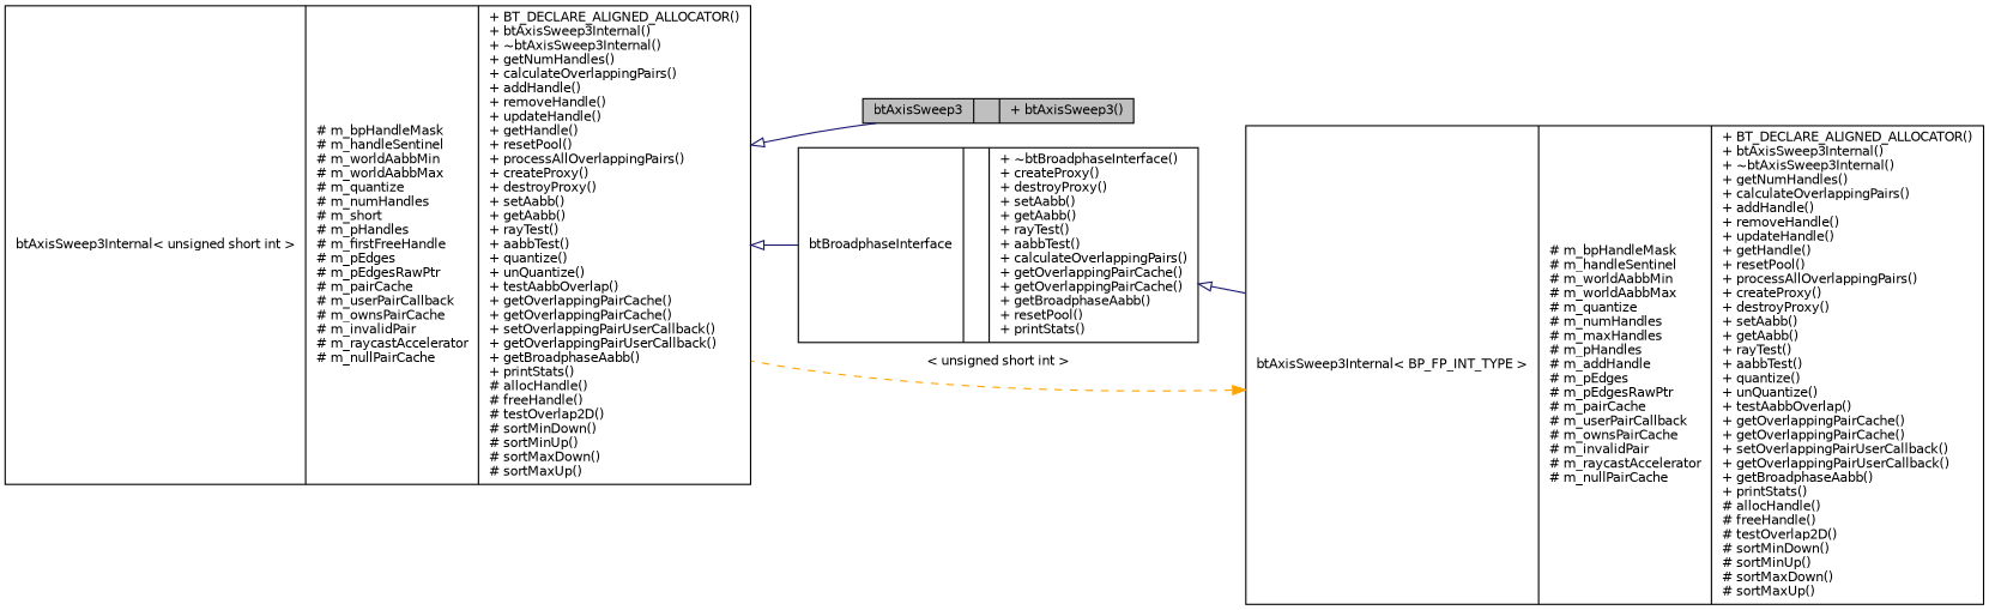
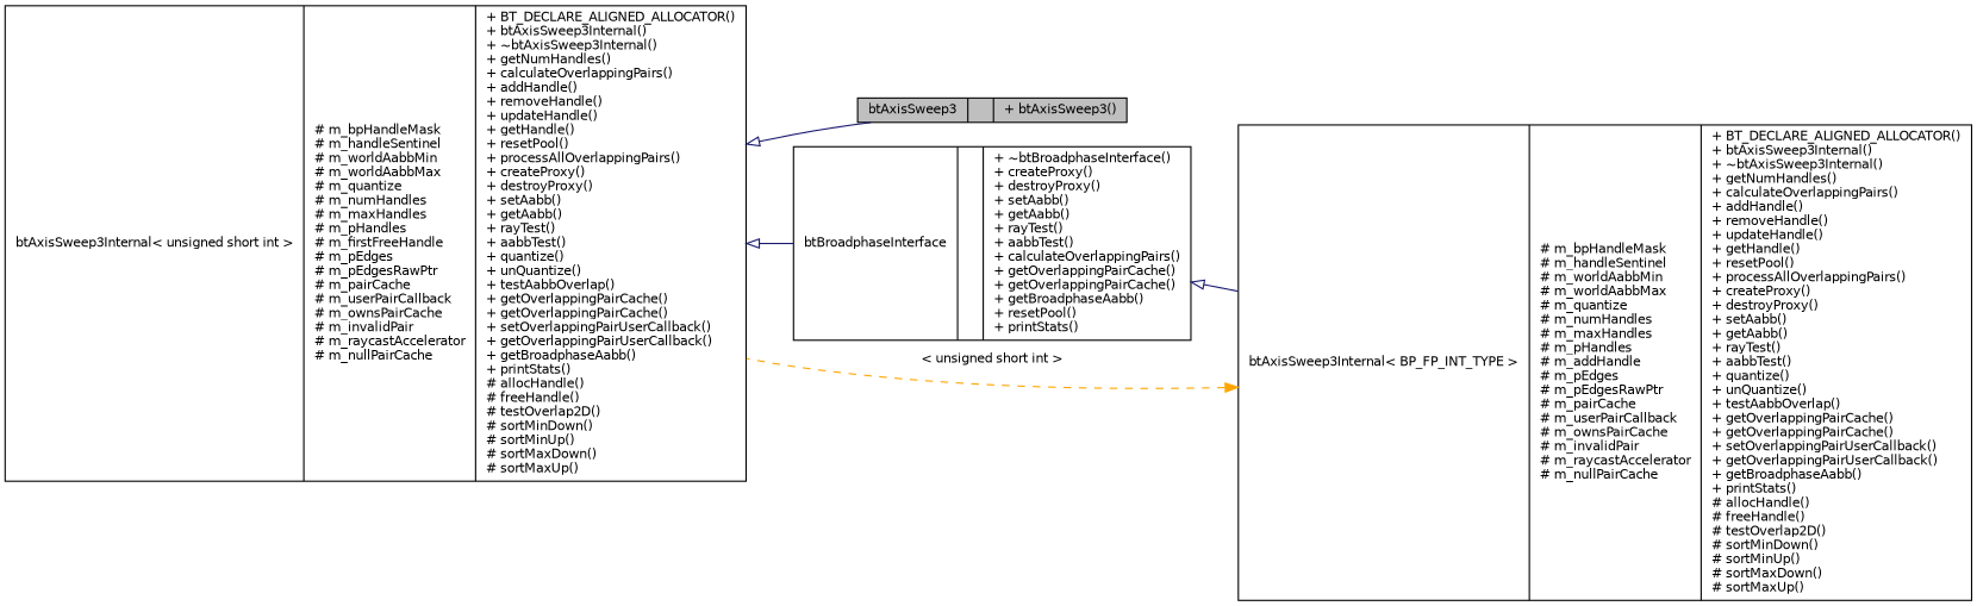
  digraph {
    rankdir=LR
    node [color=black fillcolor=white fontname=Helvetica fontsize=10 shape=record style=filled]
    edge [arrowtail=empty color=midnightblue dir=back fontname=Helvetica fontsize=10 labelfontname=Helvetica labelfontsize=10 style=solid]
    n1 [fillcolor=grey75 fontcolor=black height=0.2 label="{btAxisSweep3\n||+ btAxisSweep3()\l}" width=0.4]
-   n2 [height=0.2 label="{btAxisSweep3Internal\< unsigned short int \>\n|# m_bpHandleMask\l# m_handleSentinel\l# m_worldAabbMin\l# m_worldAabbMax\l# m_quantize\l# m_numHandles\l# m_short\l# m_pHandles\l# m_firstFreeHandle\l# m_pEdges\l# m_pEdgesRawPtr\l# m_pairCache\l# m_userPairCallback\l# m_ownsPairCache\l# m_invalidPair\l# m_raycastAccelerator\l# m_nullPairCache\l|+ BT_DECLARE_ALIGNED_ALLOCATOR()\l+ btAxisSweep3Internal()\l+ ~btAxisSweep3Internal()\l+ getNumHandles()\l+ calculateOverlappingPairs()\l+ addHandle()\l+ removeHandle()\l+ updateHandle()\l+ getHandle()\l+ resetPool()\l+ processAllOverlappingPairs()\l+ createProxy()\l+ destroyProxy()\l+ setAabb()\l+ getAabb()\l+ rayTest()\l+ aabbTest()\l+ quantize()\l+ unQuantize()\l+ testAabbOverlap()\l+ getOverlappingPairCache()\l+ getOverlappingPairCache()\l+ setOverlappingPairUserCallback()\l+ getOverlappingPairUserCallback()\l+ getBroadphaseAabb()\l+ printStats()\l# allocHandle()\l# freeHandle()\l# testOverlap2D()\l# sortMinDown()\l# sortMinUp()\l# sortMaxDown()\l# sortMaxUp()\l}" width=0.4]
+   n2 [height=0.2 label="{btAxisSweep3Internal\< unsigned short int \>\n|# m_bpHandleMask\l# m_handleSentinel\l# m_worldAabbMin\l# m_worldAabbMax\l# m_quantize\l# m_numHandles\l# m_maxHandles\l# m_pHandles\l# m_firstFreeHandle\l# m_pEdges\l# m_pEdgesRawPtr\l# m_pairCache\l# m_userPairCallback\l# m_ownsPairCache\l# m_invalidPair\l# m_raycastAccelerator\l# m_nullPairCache\l|+ BT_DECLARE_ALIGNED_ALLOCATOR()\l+ btAxisSweep3Internal()\l+ ~btAxisSweep3Internal()\l+ getNumHandles()\l+ calculateOverlappingPairs()\l+ addHandle()\l+ removeHandle()\l+ updateHandle()\l+ getHandle()\l+ resetPool()\l+ processAllOverlappingPairs()\l+ createProxy()\l+ destroyProxy()\l+ setAabb()\l+ getAabb()\l+ rayTest()\l+ aabbTest()\l+ quantize()\l+ unQuantize()\l+ testAabbOverlap()\l+ getOverlappingPairCache()\l+ getOverlappingPairCache()\l+ setOverlappingPairUserCallback()\l+ getOverlappingPairUserCallback()\l+ getBroadphaseAabb()\l+ printStats()\l# allocHandle()\l# freeHandle()\l# testOverlap2D()\l# sortMinDown()\l# sortMinUp()\l# sortMaxDown()\l# sortMaxUp()\l}" width=0.4]
    n3 [height=0.2 label="{btBroadphaseInterface\n||+ ~btBroadphaseInterface()\l+ createProxy()\l+ destroyProxy()\l+ setAabb()\l+ getAabb()\l+ rayTest()\l+ aabbTest()\l+ calculateOverlappingPairs()\l+ getOverlappingPairCache()\l+ getOverlappingPairCache()\l+ getBroadphaseAabb()\l+ resetPool()\l+ printStats()\l}" width=0.4]
    n4 [height=0.2 label="{btAxisSweep3Internal\< BP_FP_INT_TYPE \>\n|# m_bpHandleMask\l# m_handleSentinel\l# m_worldAabbMin\l# m_worldAabbMax\l# m_quantize\l# m_numHandles\l# m_maxHandles\l# m_pHandles\l# m_addHandle\l# m_pEdges\l# m_pEdgesRawPtr\l# m_pairCache\l# m_userPairCallback\l# m_ownsPairCache\l# m_invalidPair\l# m_raycastAccelerator\l# m_nullPairCache\l|+ BT_DECLARE_ALIGNED_ALLOCATOR()\l+ btAxisSweep3Internal()\l+ ~btAxisSweep3Internal()\l+ getNumHandles()\l+ calculateOverlappingPairs()\l+ addHandle()\l+ removeHandle()\l+ updateHandle()\l+ getHandle()\l+ resetPool()\l+ processAllOverlappingPairs()\l+ createProxy()\l+ destroyProxy()\l+ setAabb()\l+ getAabb()\l+ rayTest()\l+ aabbTest()\l+ quantize()\l+ unQuantize()\l+ testAabbOverlap()\l+ getOverlappingPairCache()\l+ getOverlappingPairCache()\l+ setOverlappingPairUserCallback()\l+ getOverlappingPairUserCallback()\l+ getBroadphaseAabb()\l+ printStats()\l# allocHandle()\l# freeHandle()\l# testOverlap2D()\l# sortMinDown()\l# sortMinUp()\l# sortMaxDown()\l# sortMaxUp()\l}" width=0.4]
    n2 -> n1
    n2 -> n3
    n3 -> n4
    n4 -> n2 [color=orange label="\< unsigned short int \>" style=dashed arrowtail=""]
  }
